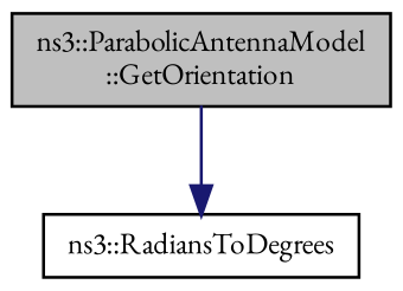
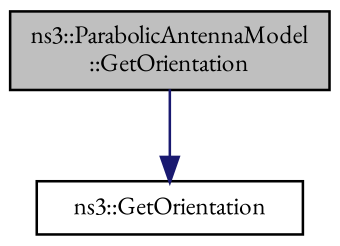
  digraph {
    rankdir=TB
    fontname="EB Garamond"
    node [color=black fontname="EB Garamond" fontsize=10 shape=record style=filled]
    n1 [fillcolor=grey75 fontcolor=black height=0.2 label="ns3::ParabolicAntennaModel\l::GetOrientation" width=0.4]
-   n2 [fillcolor=white height=0.2 label="ns3::RadiansToDegrees" width=0.4]
+   n2 [fillcolor=white height=0.2 label="ns3::GetOrientation" width=0.4]
    n1 -> n2 [color=midnightblue fontname="EB Garamond" fontsize=10 labelfontname=Helvetica labelfontsize=10 style=solid]
  }
